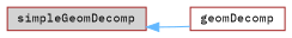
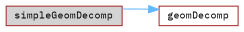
  digraph {
    rankdir=LR
    fontname="IBM Plex Mono"
    node [color=brown fontname="IBM Plex Mono" fontsize=10 shape=box style=filled]
    n1 [fillcolor=lightgrey fontcolor=black height=0.2 label=simpleGeomDecomp width=0.4]
    n2 [fillcolor=white height=0.2 label=geomDecomp width=0.4]
-   n1 -> n2 [color=steelblue1 dir=back fontname="IBM Plex Mono" fontsize=10 labelfontname=Helvetica labelfontsize=10 style=solid]
+   n2 -> n1 [color=steelblue1 dir=back fontname="IBM Plex Mono" fontsize=10 labelfontname=Helvetica labelfontsize=10 style=solid]
  }
